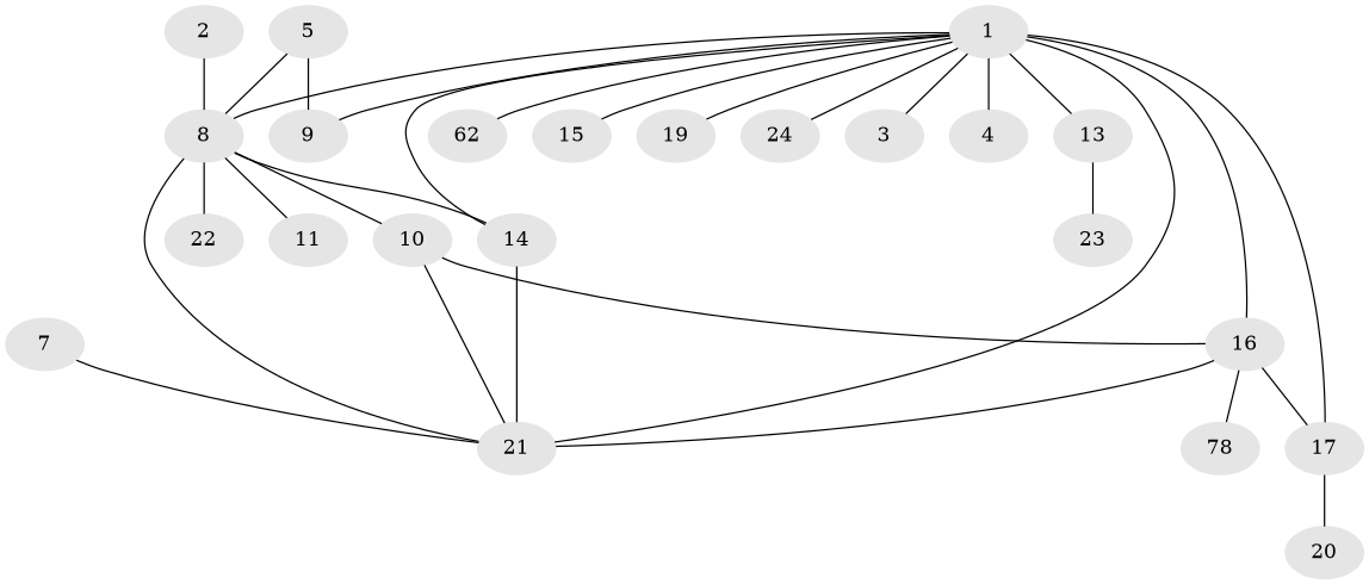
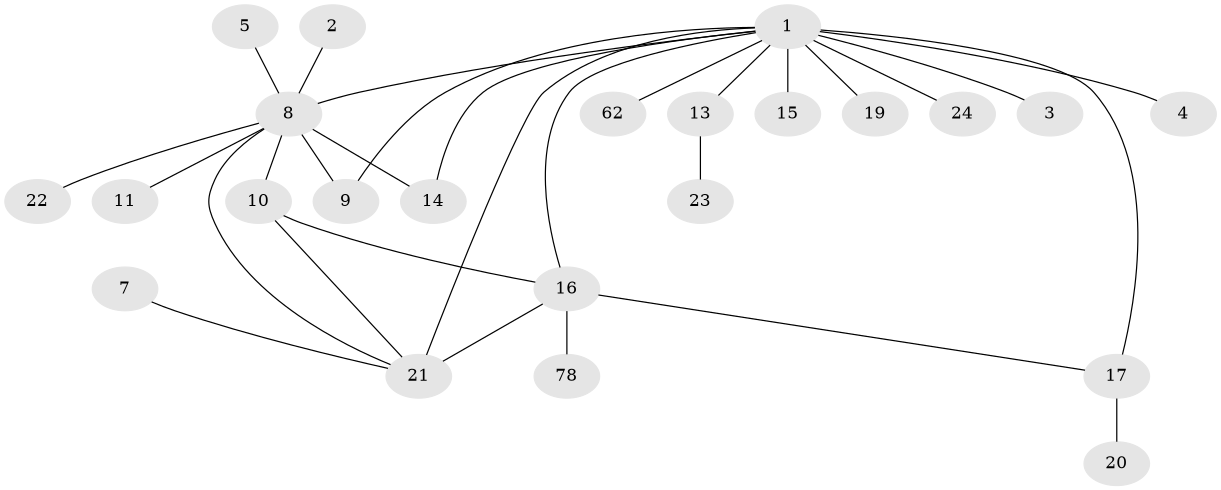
  graph {
    node [color=gray90 style=filled]
    edge [weight=1.0]
    1
    3
    4
    8
    9
    n6 [label=62]
    13
    14
    15
    16
    17
    19
    21
    24
    10
    11
    22
    23
    n19 [label=78]
    20
    2
    5
    7
    1 -- 3
    1 -- 4 [weight=2.0]
    1 -- 8
    1 -- 9
    1 -- n6
    1 -- 13
    1 -- 14
    1 -- 15
    1 -- 16
    1 -- 17 [weight=3.0]
    1 -- 19
    1 -- 21 [weight=2.0]
    1 -- 24
-   5 -- 9
+   8 -- 9
    8 -- 14 [weight=2.0]
    8 -- 21
    8 -- 10
    8 -- 11
    8 -- 22
    13 -- 23
-   14 -- 21
    16 -- 17
    16 -- 21
    16 -- n19
    17 -- 20
    10 -- 16
    10 -- 21
    2 -- 8
    5 -- 8
    7 -- 21
  }
